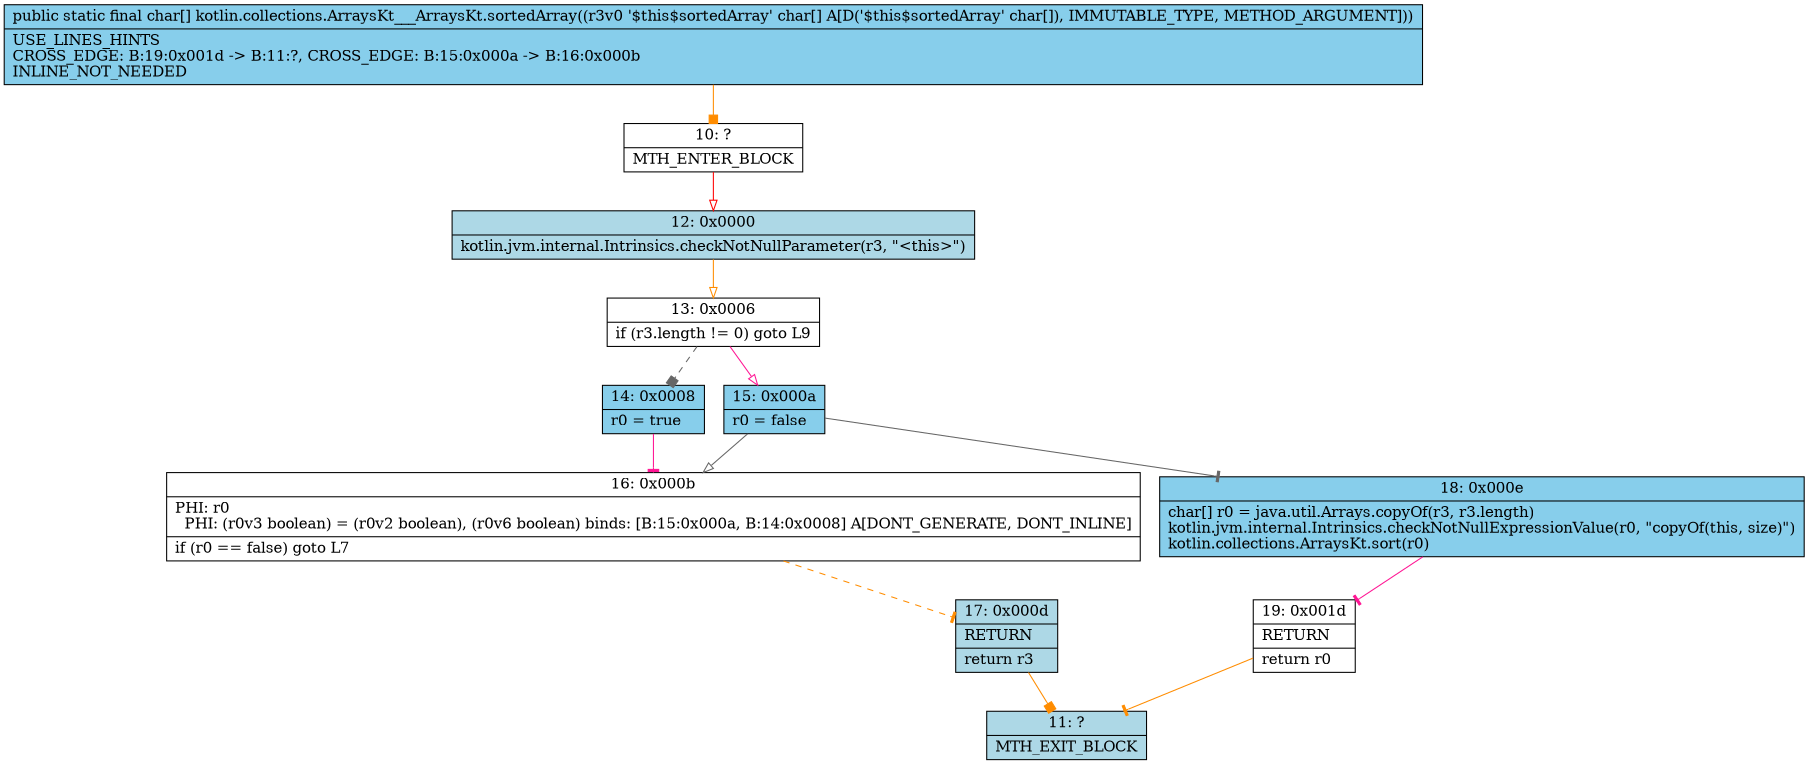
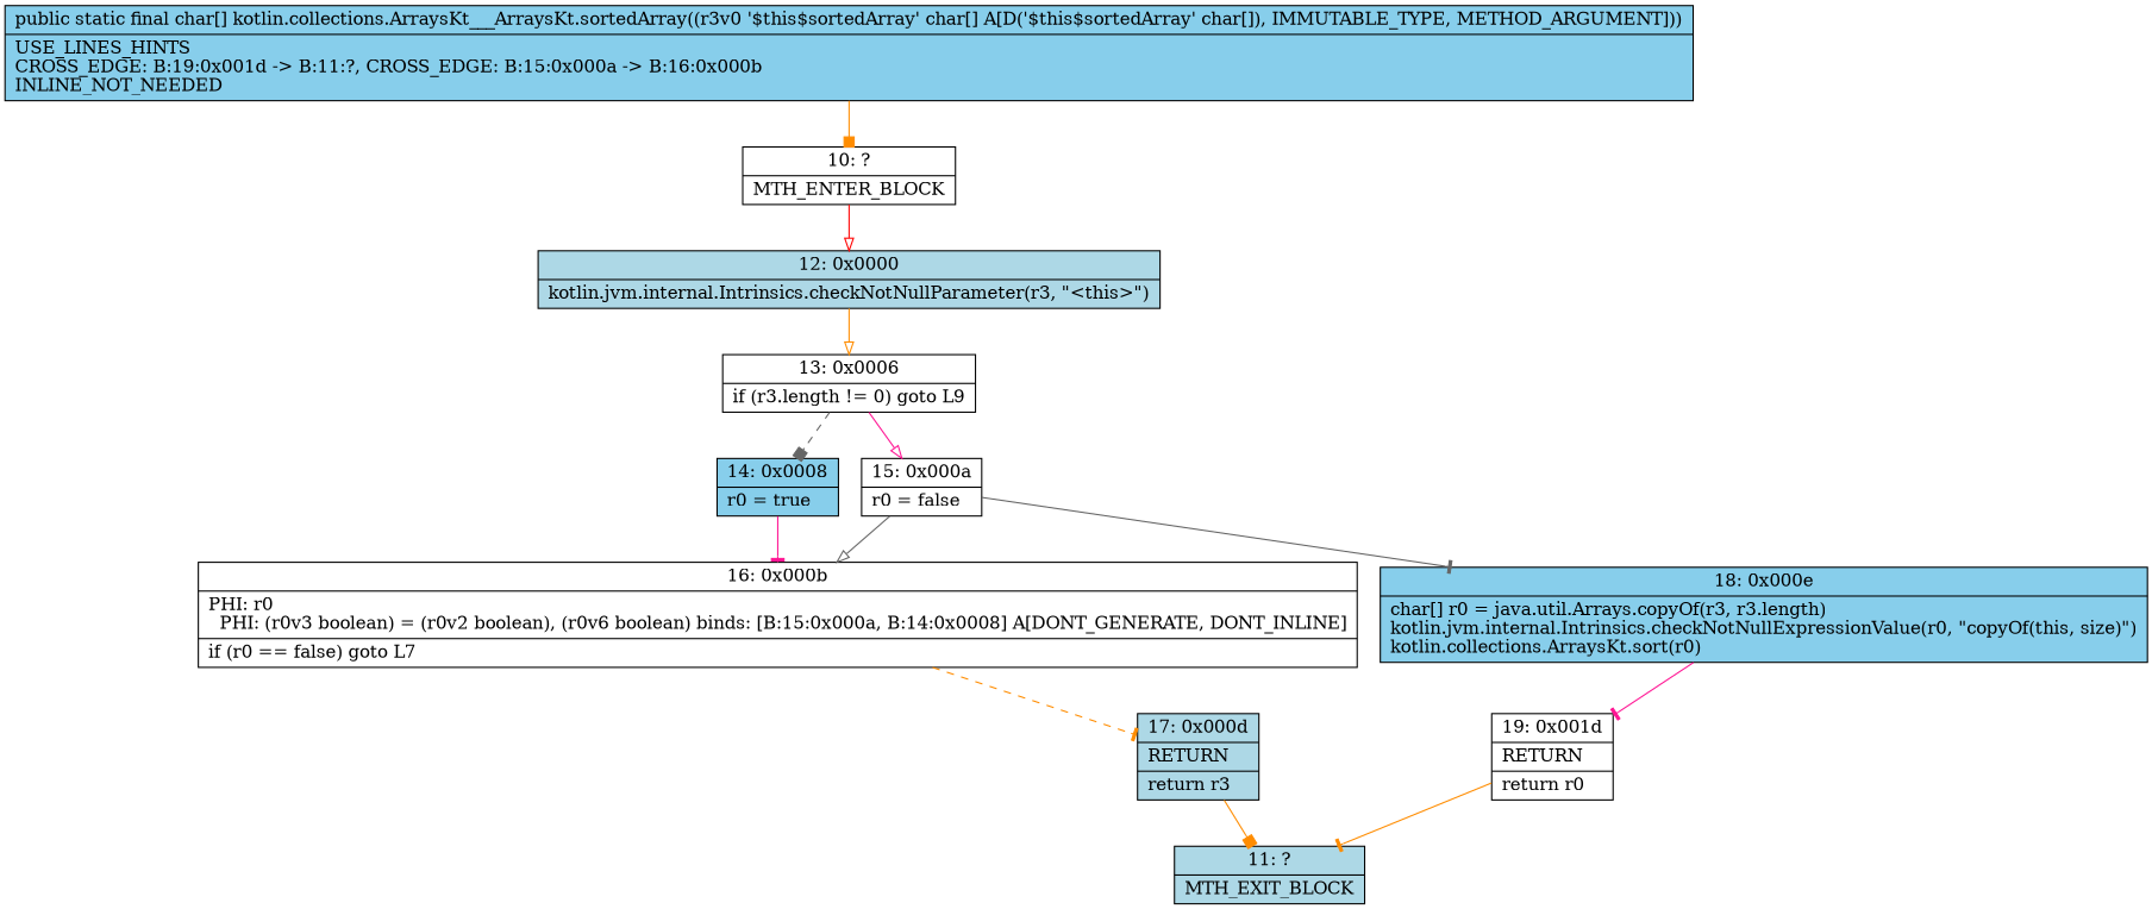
  digraph {
    node [fillcolor=white shape=record style=filled]
    edge [arrowhead=tee color=darkorange]
    n1 [label="{10\:\ ?|MTH_ENTER_BLOCK\l}"]
    n2 [fillcolor=lightblue label="{12\:\ 0x0000|kotlin.jvm.internal.Intrinsics.checkNotNullParameter(r3, \"\<this\>\")\l}"]
    n3 [label="{13\:\ 0x0006|if (r3.length != 0) goto L9\l}"]
    n4 [fillcolor=skyblue label="{14\:\ 0x0008|r0 = true\l}"]
-   n5 [fillcolor=skyblue label="{15\:\ 0x000a|r0 = false\l}"]
+   n5 [label="{15\:\ 0x000a|r0 = false\l}"]
    n6 [label="{16\:\ 0x000b|PHI: r0 \l  PHI: (r0v3 boolean) = (r0v2 boolean), (r0v6 boolean) binds: [B:15:0x000a, B:14:0x0008] A[DONT_GENERATE, DONT_INLINE]\l|if (r0 == false) goto L7\l}"]
    n7 [fillcolor=skyblue label="{18\:\ 0x000e|char[] r0 = java.util.Arrays.copyOf(r3, r3.length)\lkotlin.jvm.internal.Intrinsics.checkNotNullExpressionValue(r0, \"copyOf(this, size)\")\lkotlin.collections.ArraysKt.sort(r0)\l}"]
    n8 [fillcolor=lightblue label="{17\:\ 0x000d|RETURN\l|return r3\l}"]
    n9 [fillcolor=lightblue label="{11\:\ ?|MTH_EXIT_BLOCK\l}"]
    n10 [label="{19\:\ 0x001d|RETURN\l|return r0\l}"]
    n11 [fillcolor=skyblue label="{public static final char[] kotlin.collections.ArraysKt___ArraysKt.sortedArray((r3v0 '$this$sortedArray' char[] A[D('$this$sortedArray' char[]), IMMUTABLE_TYPE, METHOD_ARGUMENT]))  | USE_LINES_HINTS\lCROSS_EDGE: B:19:0x001d \-\> B:11:?, CROSS_EDGE: B:15:0x000a \-\> B:16:0x000b\lINLINE_NOT_NEEDED\l}"]
    n1 -> n2 [arrowhead=onormal color=red]
    n2 -> n3 [arrowhead=onormal]
    n3 -> n4 [arrowhead=box color=gray40 style=dashed]
    n3 -> n5 [arrowhead=onormal color=deeppink]
    n4 -> n6 [color=deeppink]
    n5 -> n6 [arrowhead=onormal color=gray40]
    n5 -> n7 [color=gray40]
    n6 -> n8 [style=dashed]
    n7 -> n10 [color=deeppink]
    n8 -> n9 [arrowhead=box]
    n10 -> n9
    n11 -> n1 [arrowhead=box]
  }
